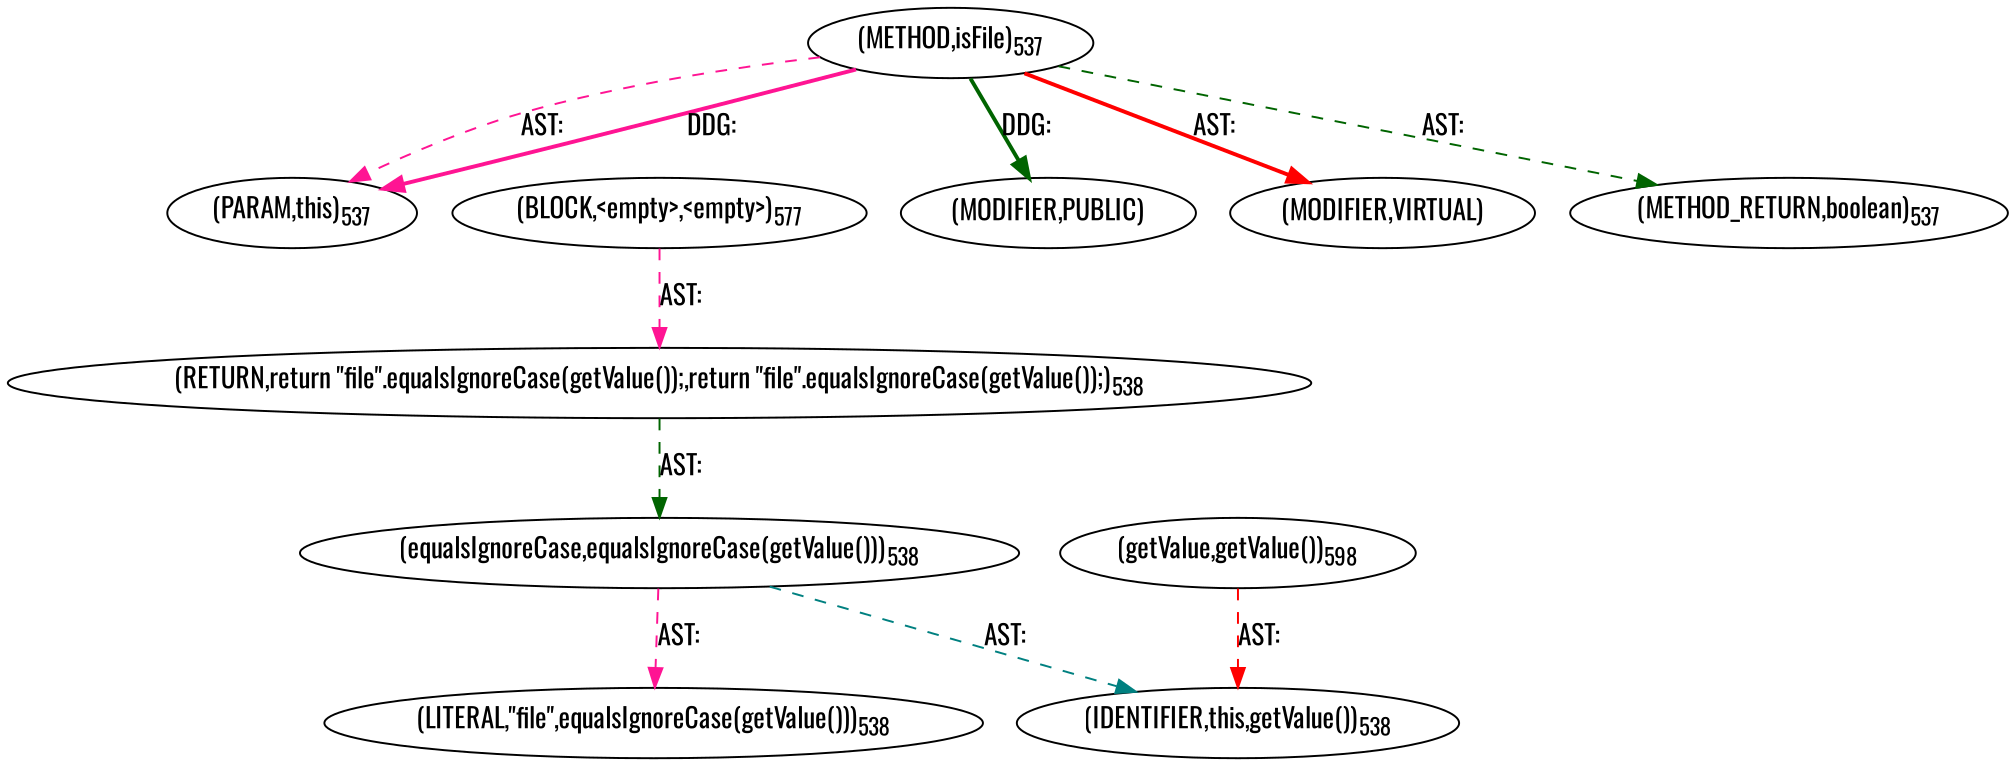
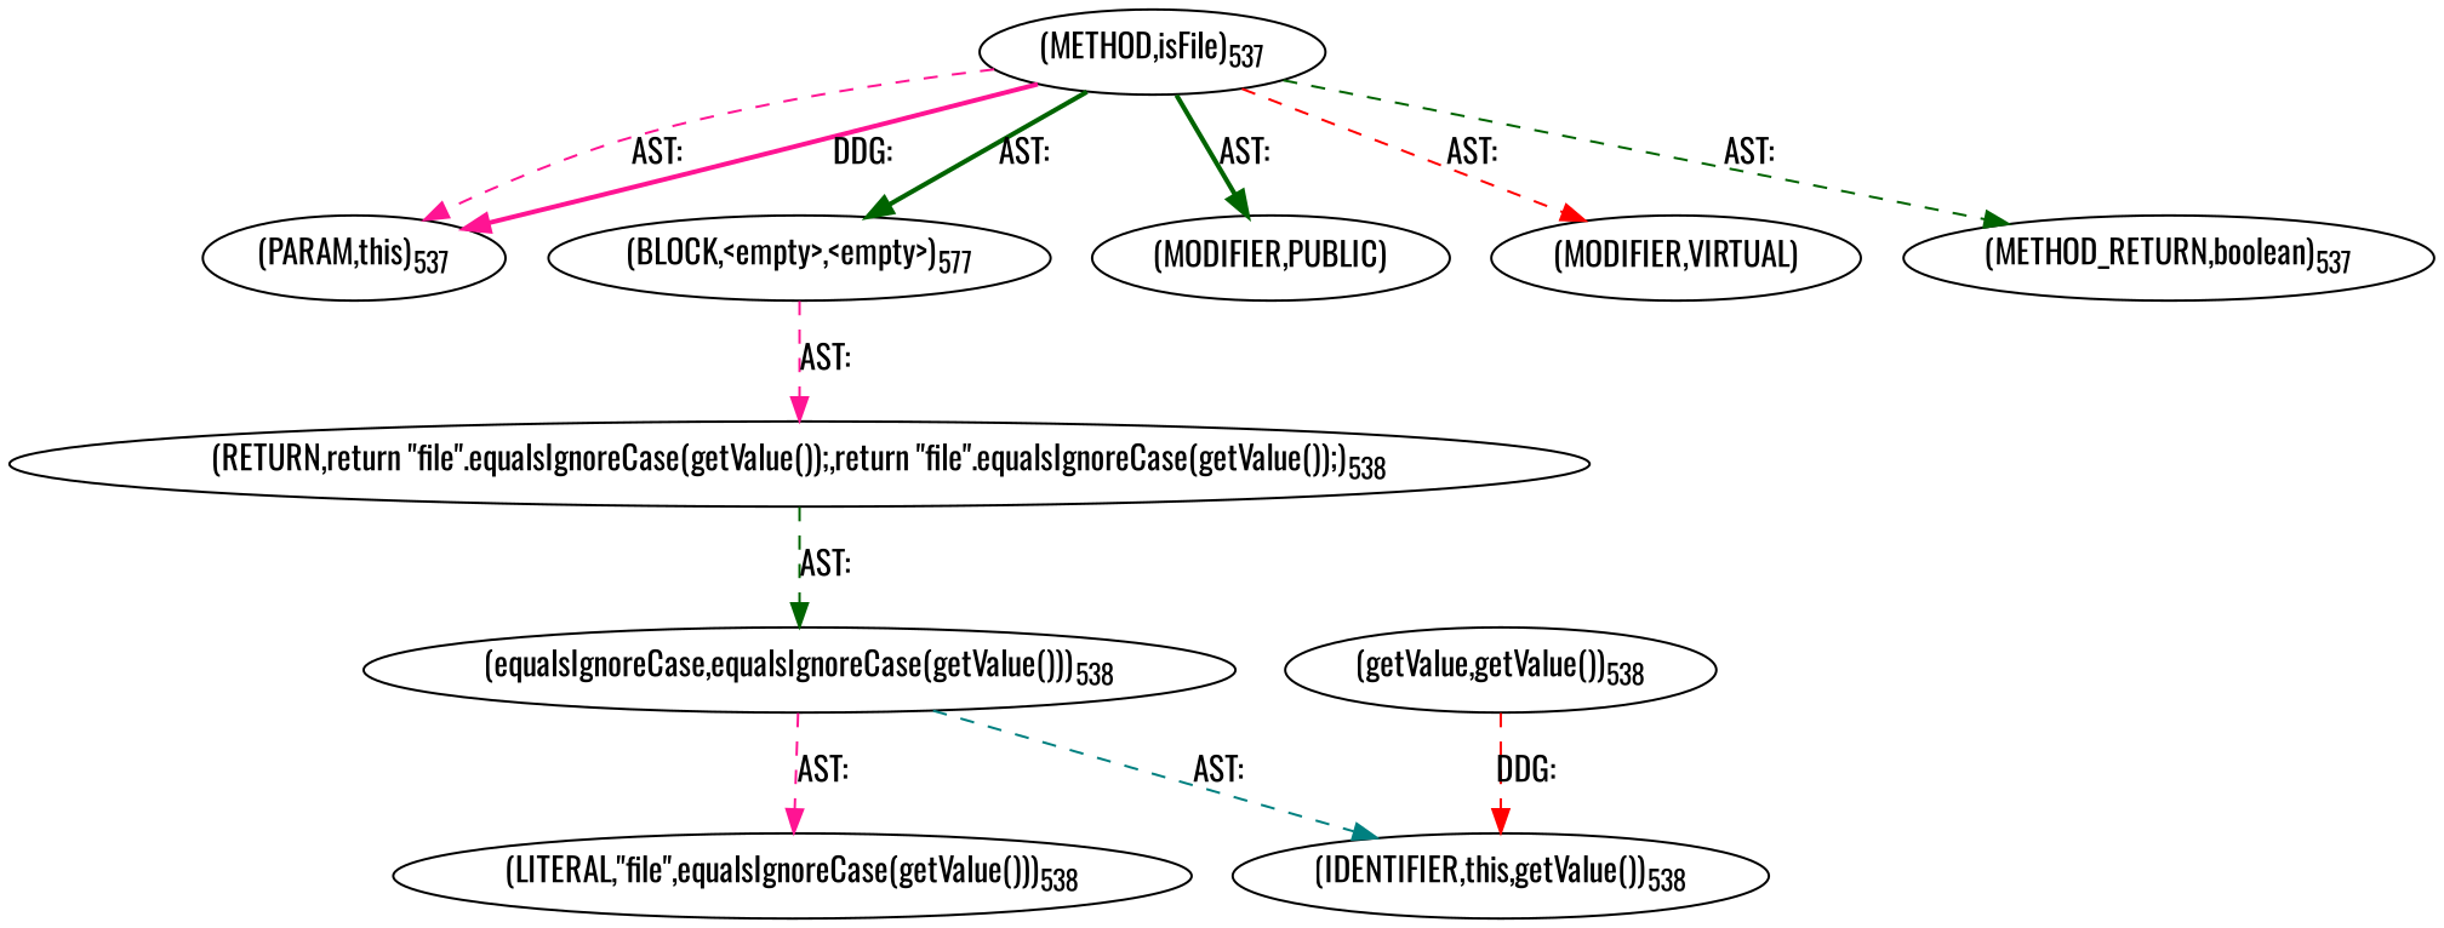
  digraph {
    fontname=Oswald
    node [fontname=Oswald]
    edge [color=deeppink fontname=Oswald style=dashed]
    n1 [label=<(METHOD,isFile)<SUB>537</SUB>>]
    n2 [label=<(PARAM,this)<SUB>537</SUB>>]
    n3 [label=<(BLOCK,&lt;empty&gt;,&lt;empty&gt;)<SUB>577</SUB>>]
    n4 [label=<(MODIFIER,PUBLIC)>]
    n5 [label=<(MODIFIER,VIRTUAL)>]
    n6 [label=<(METHOD_RETURN,boolean)<SUB>537</SUB>>]
    n7 [label=<(RETURN,return &quot;file&quot;.equalsIgnoreCase(getValue());,return &quot;file&quot;.equalsIgnoreCase(getValue());)<SUB>538</SUB>>]
    n8 [label=<(equalsIgnoreCase,equalsIgnoreCase(getValue()))<SUB>538</SUB>>]
    n9 [label=<(LITERAL,&quot;file&quot;,equalsIgnoreCase(getValue()))<SUB>538</SUB>>]
    n10 [label=<(IDENTIFIER,this,getValue())<SUB>538</SUB>>]
-   n11 [label=<(getValue,getValue())<SUB>598</SUB>>]
+   n11 [label=<(getValue,getValue())<SUB>538</SUB>>]
    n1 -> n2 [label="AST: "]
    n1 -> n2 [label="DDG: " style=bold]
-   n1 -> n4 [color=darkgreen label="DDG: " style=bold]
-   n1 -> n5 [color=red label="AST: " style=bold]
+   n1 -> n3 [color=darkgreen label="AST: " style=bold]
+   n1 -> n4 [color=darkgreen label="AST: " style=bold]
+   n1 -> n5 [color=red label="AST: "]
    n1 -> n6 [color=darkgreen label="AST: "]
    n3 -> n7 [label="AST: "]
    n7 -> n8 [color=darkgreen label="AST: "]
    n8 -> n9 [label="AST: "]
    n8 -> n10 [color=teal label="AST: "]
-   n11 -> n10 [color=red label="AST: "]
+   n11 -> n10 [color=red label="DDG: "]
  }
